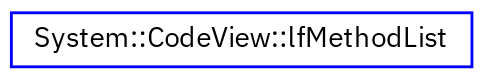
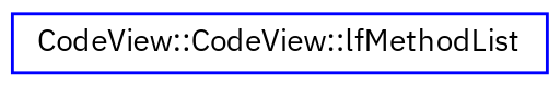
  digraph {
    rankdir=LR
    fontname="IBM Plex Sans"
-   n1 [color=blue fillcolor=white fontname="IBM Plex Sans" fontsize=10 height=0.2 label="System::CodeView::lfMethodList" shape=record style=filled width=0.4]
+   n1 [color=blue fillcolor=white fontname="IBM Plex Sans" fontsize=10 height=0.2 label="CodeView::CodeView::lfMethodList" shape=record style=filled width=0.4]
  }
